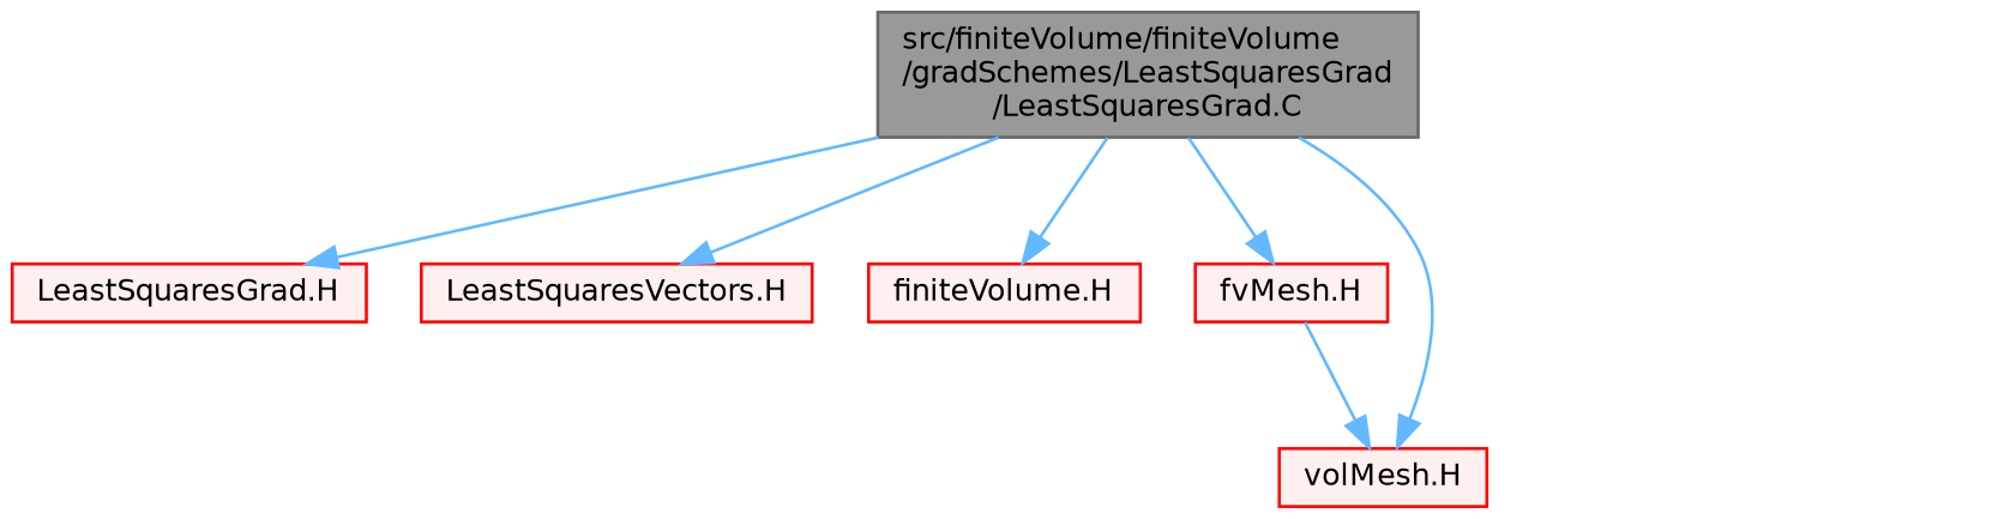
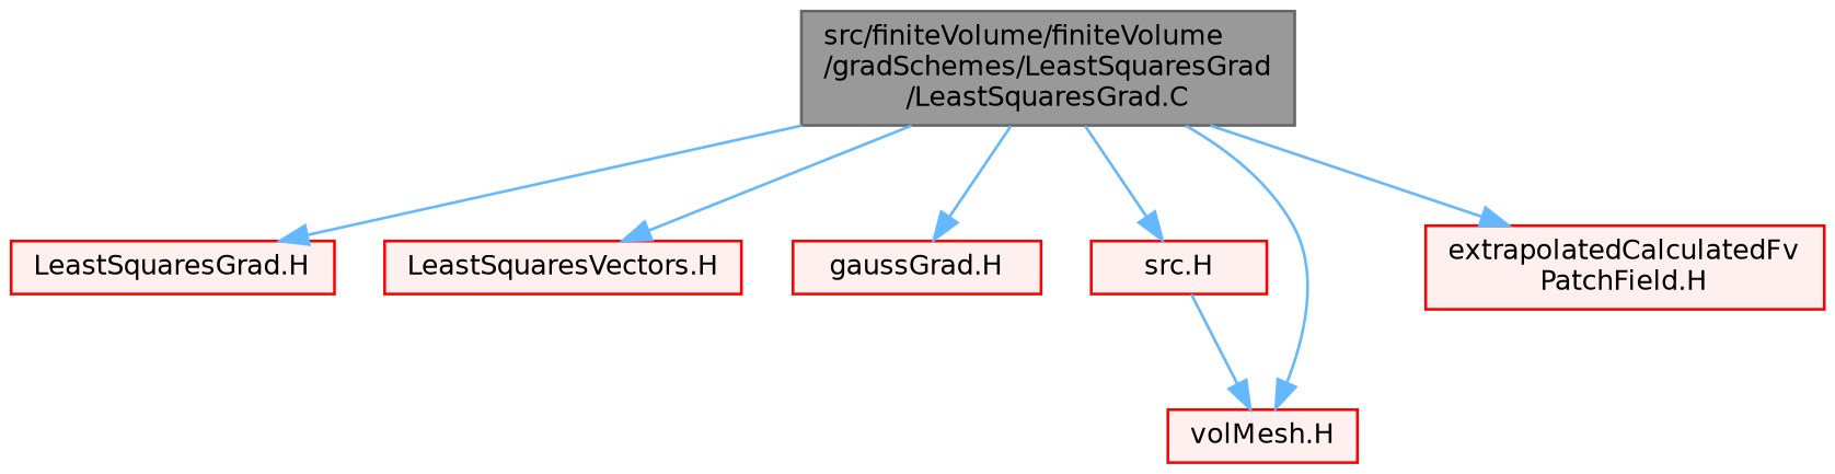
  digraph {
    node [color=red fillcolor="#FFF0F0" fontname=Helvetica fontsize=10 shape=box style=filled]
    edge [color=steelblue1 fontname=Helvetica fontsize=10 labelfontname=Helvetica labelfontsize=10 style=solid]
    n1 [color=gray40 fillcolor=grey60 fontcolor=black height=0.2 label="src/finiteVolume/finiteVolume\l/gradSchemes/LeastSquaresGrad\l/LeastSquaresGrad.C" width=0.4]
    n2 [height=0.2 label="LeastSquaresGrad.H" width=0.4]
    n3 [height=0.2 label="LeastSquaresVectors.H" width=0.4]
-   n4 [height=0.2 label="finiteVolume.H" width=0.4]
-   n5 [height=0.2 label="fvMesh.H" width=0.4]
+   n4 [height=0.2 label="gaussGrad.H" width=0.4]
+   n5 [height=0.2 label="src.H" width=0.4]
    n6 [height=0.2 label="volMesh.H" width=0.4]
+   n7 [height=0.2 label="extrapolatedCalculatedFv\lPatchField.H" width=0.4]
    n1 -> n2
    n1 -> n3
    n1 -> n4
    n1 -> n5
    n1 -> n6
+   n1 -> n7
    n5 -> n6
  }
